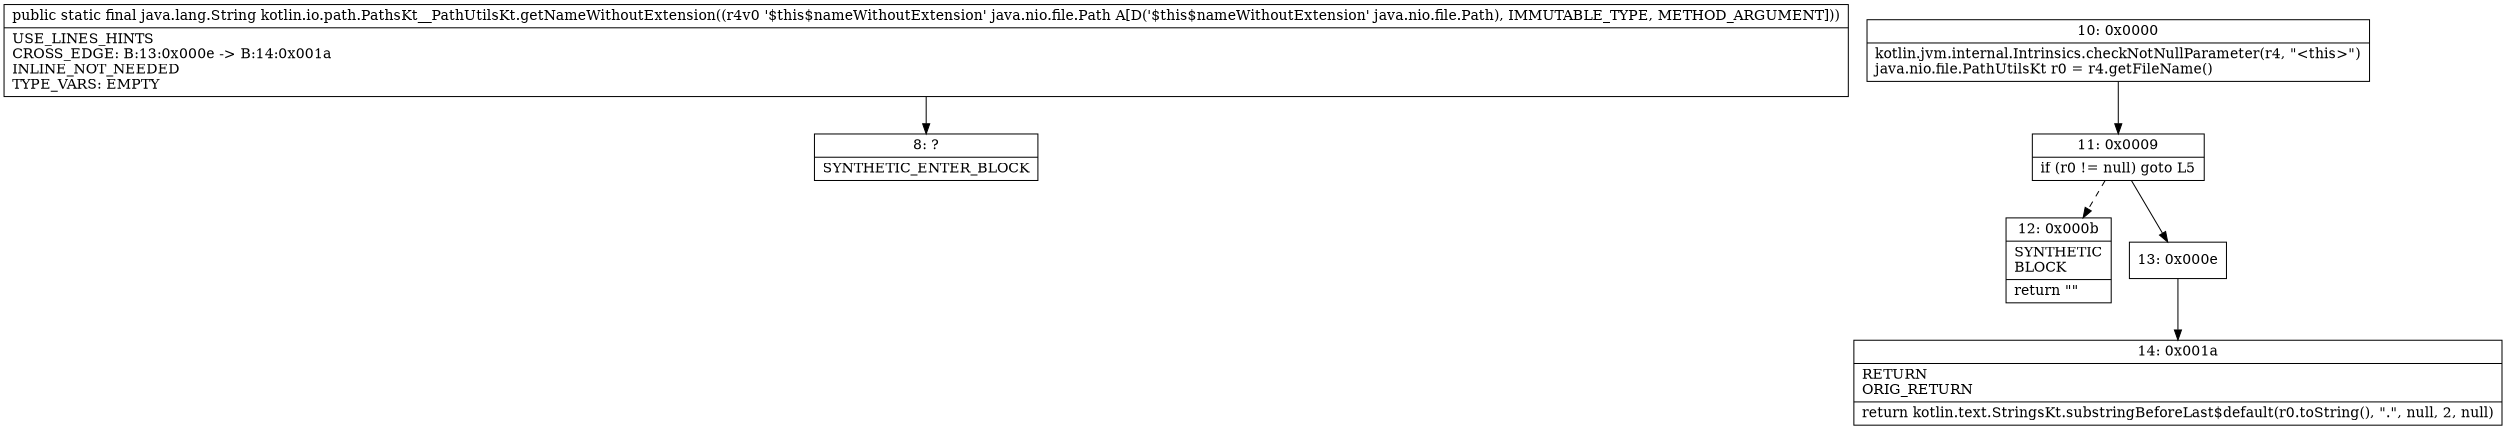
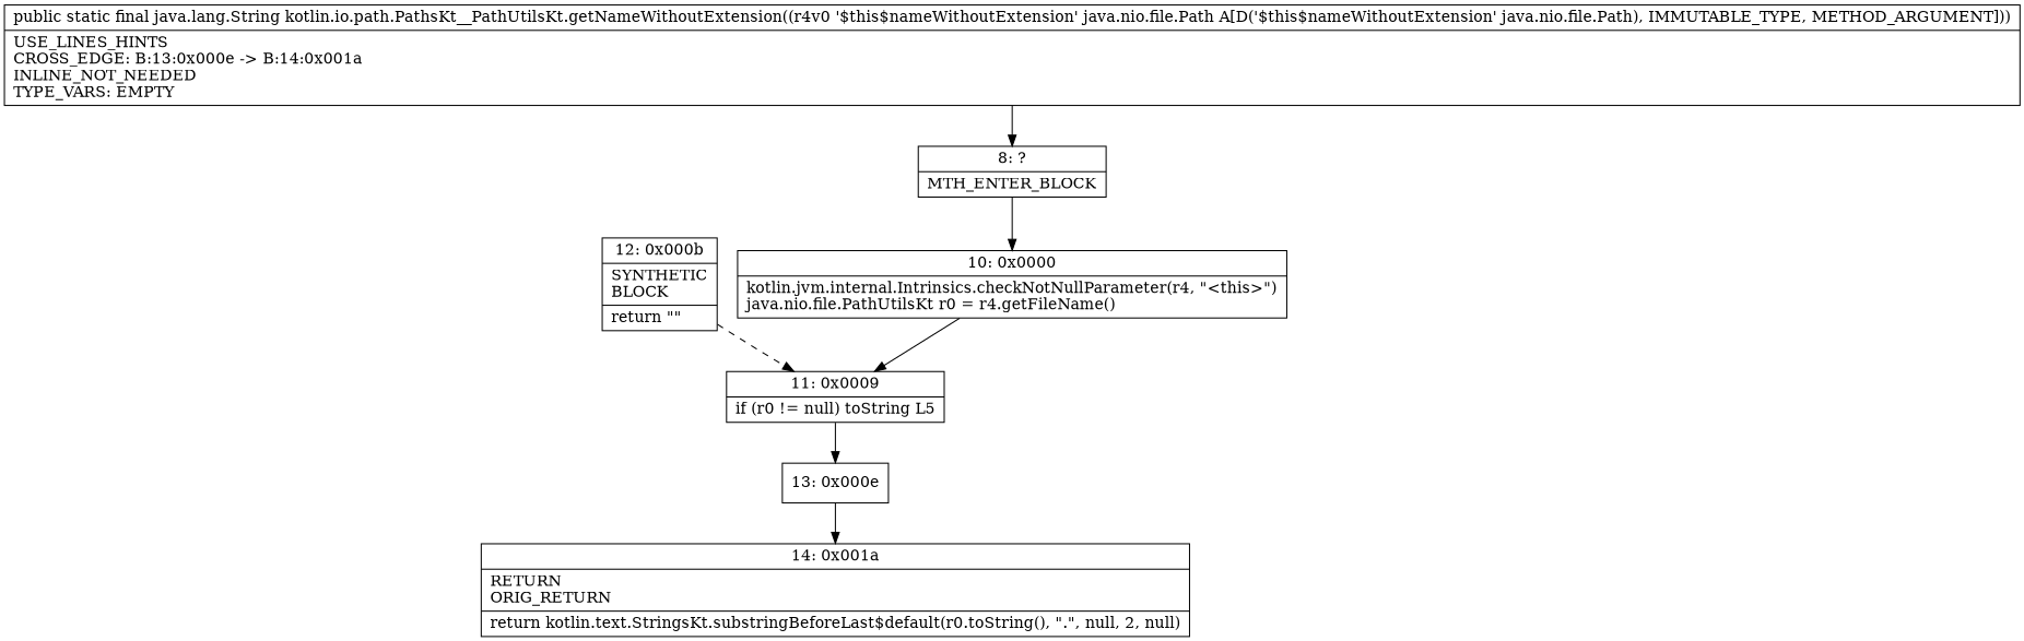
  digraph {
    node [shape=record]
-   n1 [label="{8\:\ ?|SYNTHETIC_ENTER_BLOCK\l}"]
+   n1 [label="{8\:\ ?|MTH_ENTER_BLOCK\l}"]
    n2 [label="{10\:\ 0x0000|kotlin.jvm.internal.Intrinsics.checkNotNullParameter(r4, \"\<this\>\")\ljava.nio.file.PathUtilsKt r0 = r4.getFileName()\l}"]
-   n3 [label="{11\:\ 0x0009|if (r0 != null) goto L5\l}"]
+   n3 [label="{11\:\ 0x0009|if (r0 != null) toString L5\l}"]
    n4 [label="{12\:\ 0x000b|SYNTHETIC\lBLOCK\l|return \"\"\l}"]
    n5 [label="{13\:\ 0x000e}"]
    n6 [label="{14\:\ 0x001a|RETURN\lORIG_RETURN\l|return kotlin.text.StringsKt.substringBeforeLast$default(r0.toString(), \".\", null, 2, null)\l}"]
    n7 [label="{public static final java.lang.String kotlin.io.path.PathsKt__PathUtilsKt.getNameWithoutExtension((r4v0 '$this$nameWithoutExtension' java.nio.file.Path A[D('$this$nameWithoutExtension' java.nio.file.Path), IMMUTABLE_TYPE, METHOD_ARGUMENT]))  | USE_LINES_HINTS\lCROSS_EDGE: B:13:0x000e \-\> B:14:0x001a\lINLINE_NOT_NEEDED\lTYPE_VARS: EMPTY\l}"]
+   n1 -> n2
    n2 -> n3
-   n3 -> n4 [style=dashed]
+   n4 -> n3 [style=dashed]
    n3 -> n5
    n5 -> n6
    n7 -> n1
  }
